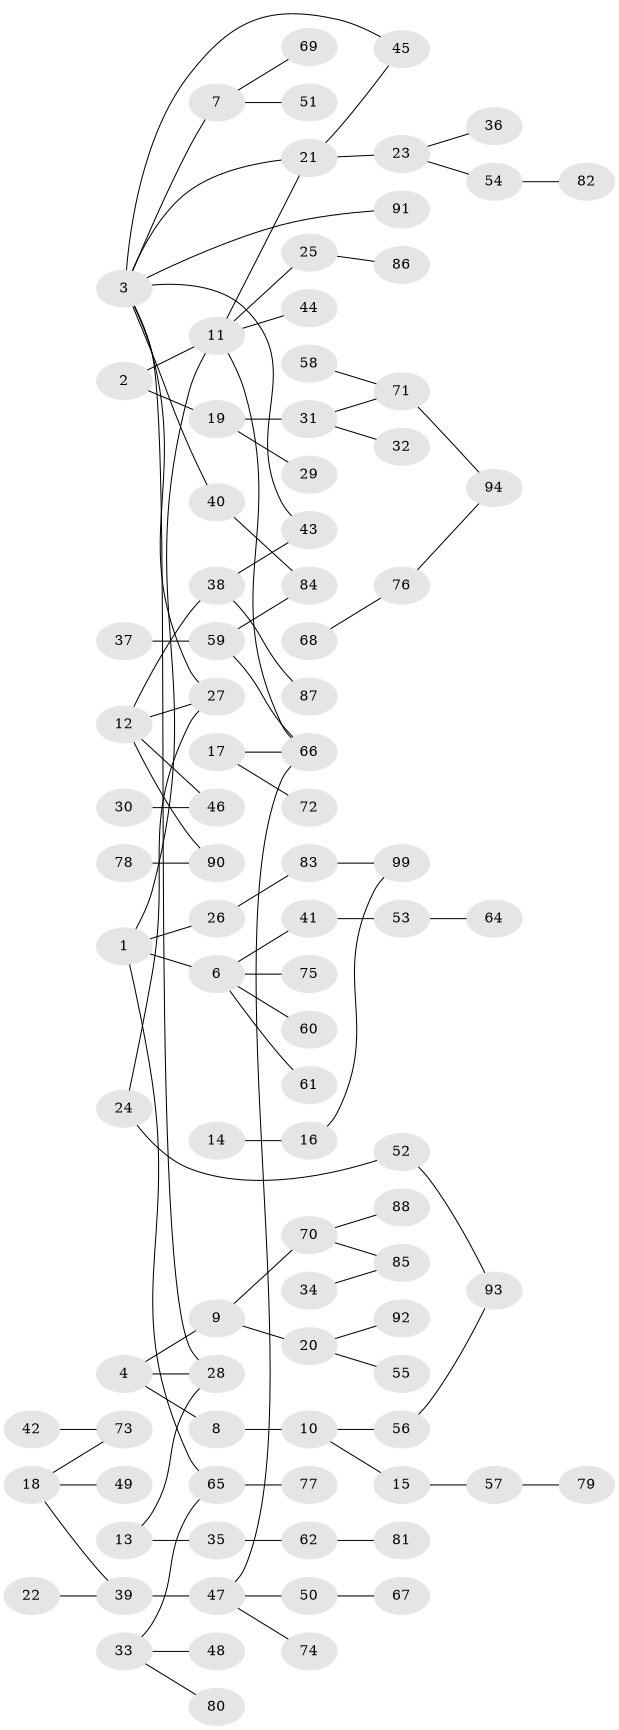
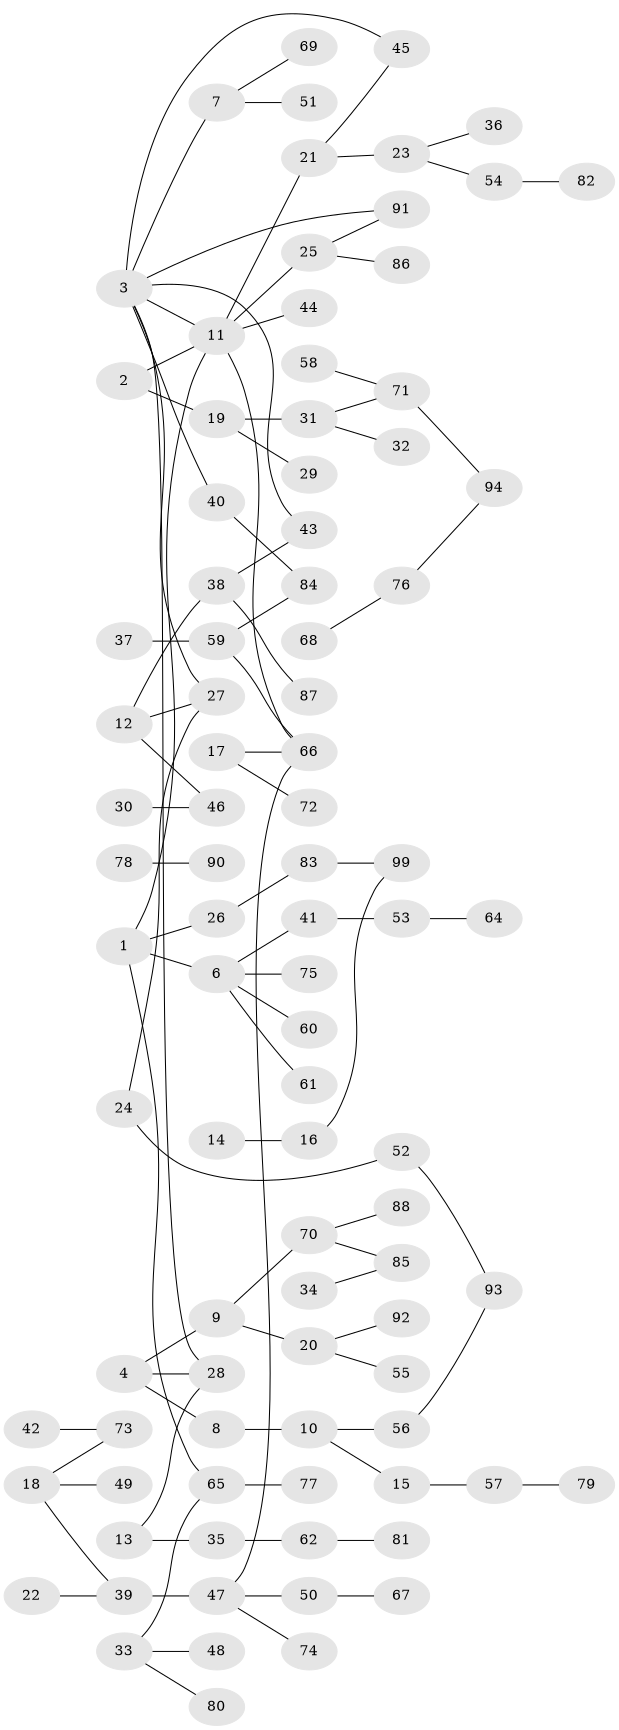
  graph {
    rankdir=LR
    node [color=gray90 style=filled]
    edge [weight=1.0]
    1
    6
    11
    26
    65
    41
    60
    61
    75
    21
    25
    44
    66
    83
    77
    2
    19
    29
    31
    3
    7
    27
    28
    40
    43
    45
    91
    51
    69
    84
    4
    8
    9
    10
    20
    70
    68
    76
    53
    15
    56
    55
    92
    85
    88
    57
    93
    n48 [label=99]
    16
    23
    86
    12
    38
    46
    90
    87
    13
    35
    62
    14
    79
    17
    72
    18
    39
    49
    73
    47
    32
    71
    36
    54
    22
    82
    24
    52
    30
    94
    33
    48
    80
    34
    81
    37
    59
    50
    74
    64
    42
    67
    58
    78
    1 -- 6
    1 -- 11
    1 -- 26
    1 -- 65
    6 -- 41
    6 -- 60
    6 -- 61
    6 -- 75
    11 -- 21
    11 -- 25
    11 -- 44
    11 -- 66
    26 -- 83
    65 -- 77
    41 -- 53
    21 -- 45
    21 -- 23
+   25 -- 91
    25 -- 86
    83 -- n48
    2 -- 11
    2 -- 19
    19 -- 29
    19 -- 31
    31 -- 32
    31 -- 71
-   3 -- 21
+   3 -- 11
    3 -- 7
    3 -- 27
    3 -- 28
    3 -- 40
    3 -- 43
    3 -- 45
    3 -- 91
    7 -- 51
    7 -- 69
    40 -- 84
    4 -- 28
    4 -- 8
    4 -- 9
    8 -- 10
    9 -- 20
    9 -- 70
    10 -- 15
    10 -- 56
    20 -- 55
    20 -- 92
    70 -- 85
    70 -- 88 [weight=2.0]
    68 -- 76
    76 -- 94
    53 -- 64
    15 -- 57
    56 -- 93
    57 -- 79
    16 -- n48
    23 -- 36
    23 -- 54
    12 -- 27
    12 -- 38
    12 -- 46
-   12 -- 90
    38 -- 43
    38 -- 87
    13 -- 28
    13 -- 35
    35 -- 62
    62 -- 81
    14 -- 16
    17 -- 66
    17 -- 72
    18 -- 39
    18 -- 49
    18 -- 73
    39 -- 47
    47 -- 66
    47 -- 50
    47 -- 74
    71 -- 94
    54 -- 82
    22 -- 39
    24 -- 27
    24 -- 52
    52 -- 93
    30 -- 46
    33 -- 65
    33 -- 48
    33 -- 80
    34 -- 85
    37 -- 59
    59 -- 66
    59 -- 84
    50 -- 67
    42 -- 73
    58 -- 71
    78 -- 90
  }
